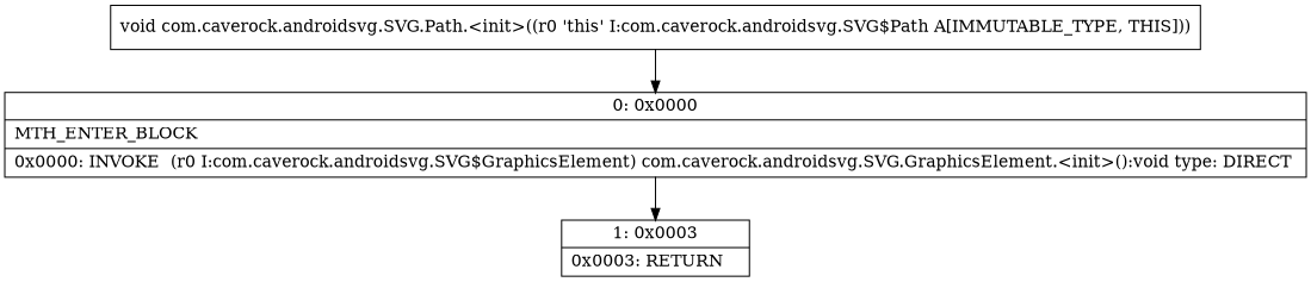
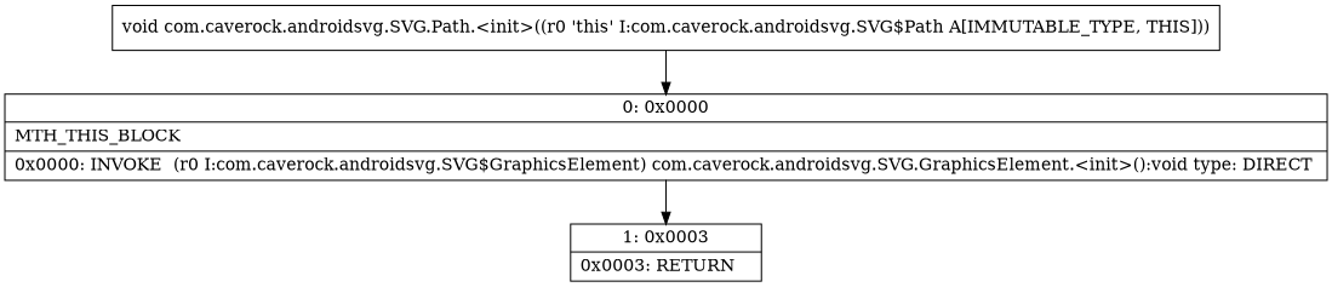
  digraph {
    node [shape=record]
-   n1 [label="{0\:\ 0x0000|MTH_ENTER_BLOCK\l|0x0000: INVOKE  (r0 I:com.caverock.androidsvg.SVG$GraphicsElement) com.caverock.androidsvg.SVG.GraphicsElement.\<init\>():void type: DIRECT \l}"]
+   n1 [label="{0\:\ 0x0000|MTH_THIS_BLOCK\l|0x0000: INVOKE  (r0 I:com.caverock.androidsvg.SVG$GraphicsElement) com.caverock.androidsvg.SVG.GraphicsElement.\<init\>():void type: DIRECT \l}"]
    n2 [label="{1\:\ 0x0003|0x0003: RETURN   \l}"]
    n3 [label="{void com.caverock.androidsvg.SVG.Path.\<init\>((r0 'this' I:com.caverock.androidsvg.SVG$Path A[IMMUTABLE_TYPE, THIS])) }"]
    n1 -> n2
    n3 -> n1
  }
